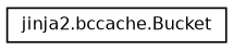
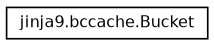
  digraph {
    rankdir=TB
-   n1 [color=black fillcolor=white fontname=Helvetica fontsize=10 height=0.2 label="jinja2.bccache.Bucket" shape=record style=filled width=0.4]
+   n1 [color=black fillcolor=white fontname=Helvetica fontsize=10 height=0.2 label="jinja9.bccache.Bucket" shape=record style=filled width=0.4]
  }
